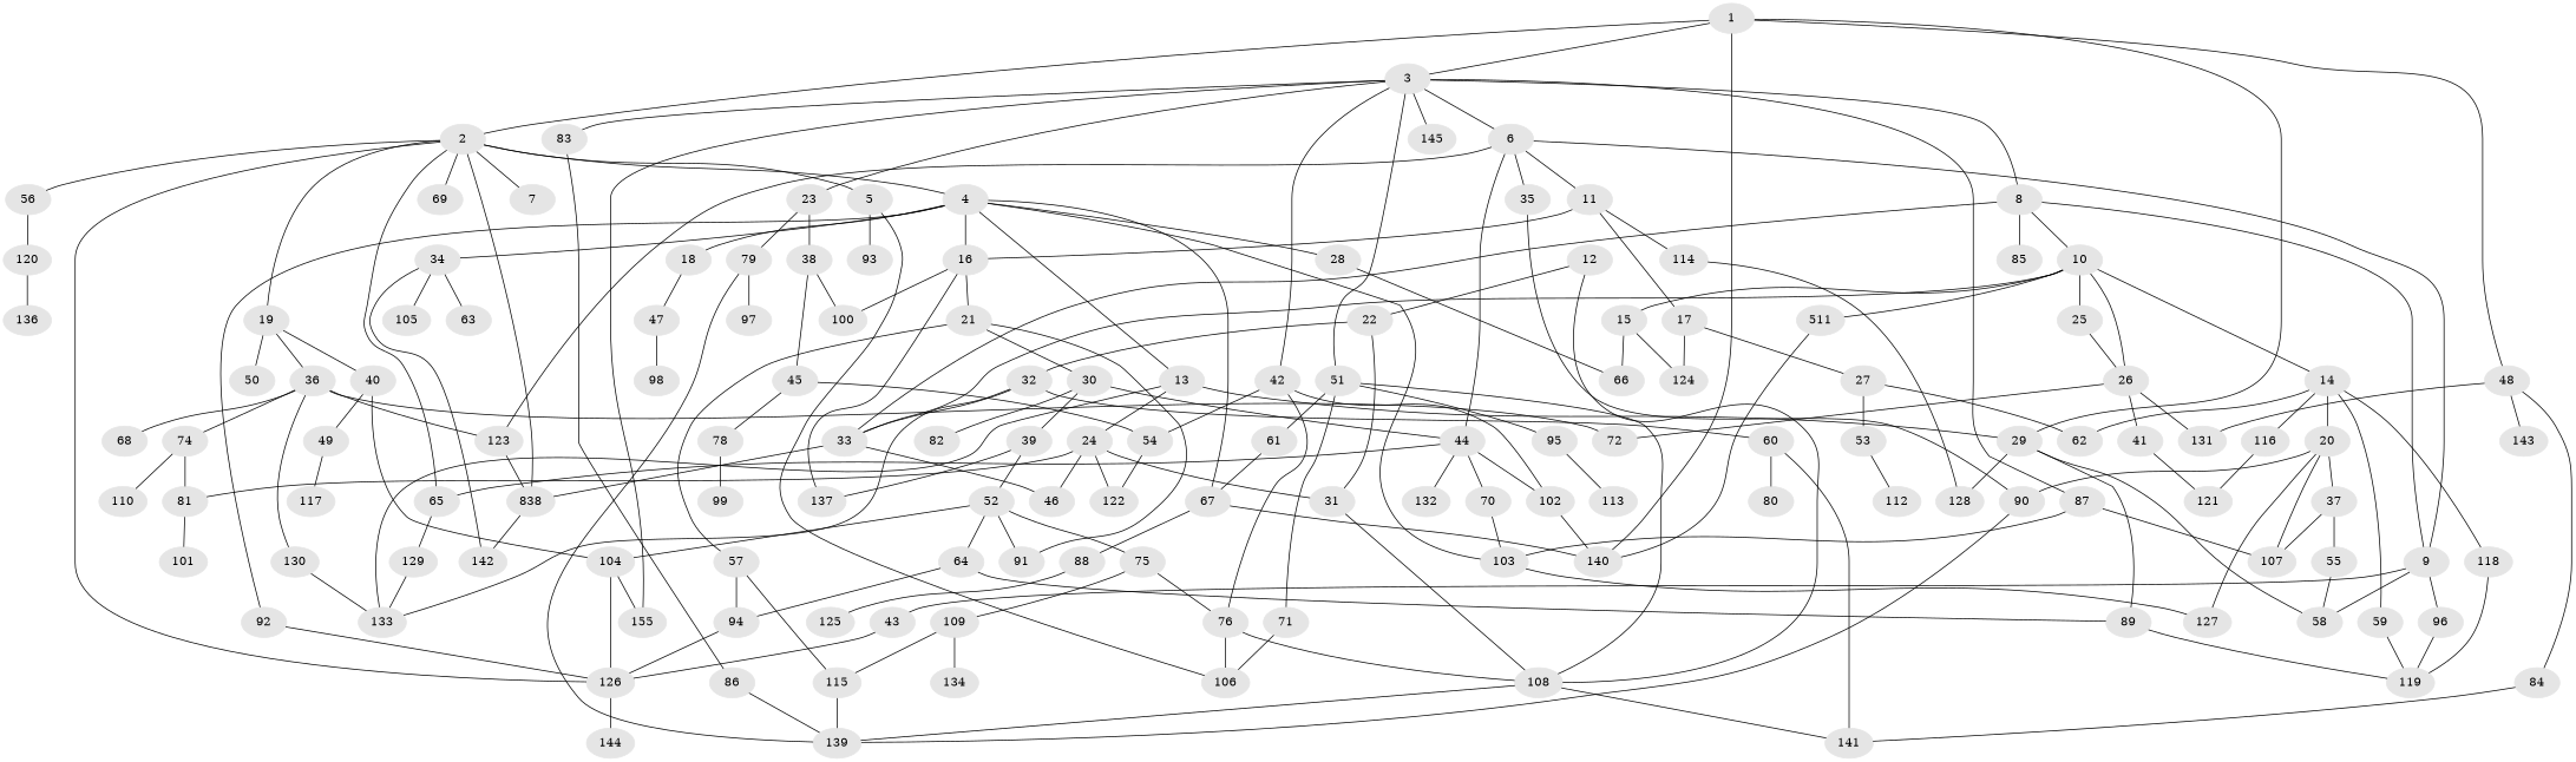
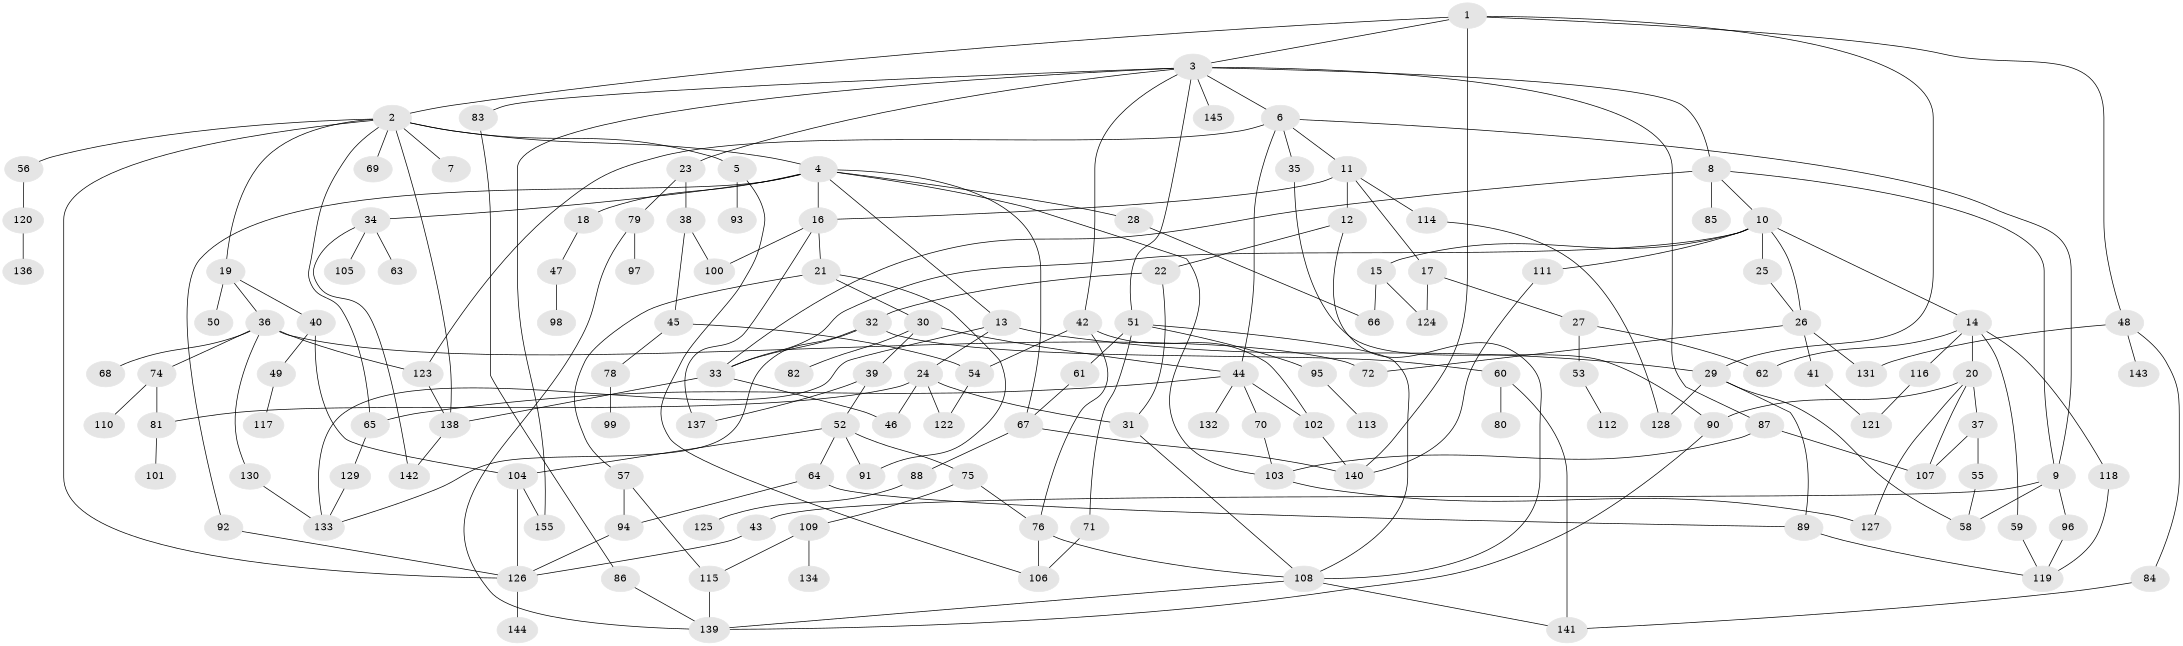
  graph {
    node [color=gray90 style=filled]
    1
    2
    3
    29
    48
    140
    4
    5
    7
    19
    56
    65
    69
    126
-   138 [label=838]
+   138
    6
    8
    23
    42
    51
    83
    87
    n23 [label=155]
    145
    58
    89
    128
    131
    84
    143
    13
    16
    18
    28
    34
    67
    92
    103
    93
    106
    36
    40
    50
    120
    129
    144
    142
    9
    11
    35
    44
    123
    10
    33
    85
    38
    79
    54
    76
    102
    108
    61
    71
    95
    86
    107
    24
    133
    21
    100
    137
    47
    66
    63
    105
    88
    127
    43
    96
    12
    17
    114
    90
    70
    132
    14
    15
    25
    26
-   111 [label=511]
+   111
    46
    119
    20
    59
    62
    116
    118
    124
    41
    72
    22
    27
    31
    32
    53
    141
    139
    81
    122
    37
    121
    30
    57
    91
    98
    68
    74
    130
    49
    104
    55
    39
    82
    94
    115
    60
    125
    45
    97
    101
    112
    52
    80
    110
    78
    64
    75
    117
    99
    113
    109
    136
    134
    1 -- 2
    1 -- 3
    1 -- 29
    1 -- 48
    1 -- 140
    2 -- 4
    2 -- 5
    2 -- 7
    2 -- 19
    2 -- 56
    2 -- 65
    2 -- 69
    2 -- 126
    2 -- 138
    3 -- 6
    3 -- 8
    3 -- 23
    3 -- 42
    3 -- 51
    3 -- 83
    3 -- 87
    3 -- n23
    3 -- 145
    29 -- 58
    29 -- 89
    29 -- 128
    48 -- 131
    48 -- 84
    48 -- 143
    4 -- 13
    4 -- 16
    4 -- 18
    4 -- 28
    4 -- 34
    4 -- 67
    4 -- 92
    4 -- 103
    5 -- 93
    5 -- 106
    19 -- 36
    19 -- 40
    19 -- 50
    56 -- 120
    65 -- 129
    126 -- 144
    138 -- 142
    6 -- 9
    6 -- 11
    6 -- 35
    6 -- 44
    6 -- 123
    8 -- 9
    8 -- 10
    8 -- 33
    8 -- 85
    23 -- 38
    23 -- 79
    42 -- 54
    42 -- 76
    42 -- 102
    51 -- 108
    51 -- 61
    51 -- 71
    51 -- 95
    83 -- 86
    87 -- 103
    87 -- 107
    89 -- 119
    84 -- 141
    13 -- 29
    13 -- 24
    13 -- 133
    16 -- 21
    16 -- 100
    16 -- 137
    18 -- 47
    28 -- 66
    34 -- 142
    34 -- 63
    34 -- 105
    67 -- 140
    67 -- 88
    92 -- 126
    103 -- 127
    36 -- 123
    36 -- 72
    36 -- 68
    36 -- 74
    36 -- 130
    40 -- 49
    40 -- 104
    120 -- 136
    129 -- 133
    9 -- 58
    9 -- 43
    9 -- 96
    11 -- 16
+   11 -- 12
    11 -- 17
    11 -- 114
    35 -- 90
    44 -- 65
    44 -- 102
    44 -- 70
    44 -- 132
    123 -- 138
    10 -- 33
    10 -- 14
    10 -- 15
    10 -- 25
    10 -- 26
    10 -- 111
    33 -- 138
    33 -- 46
    38 -- 100
    38 -- 45
    79 -- 139
    79 -- 97
    54 -- 122
    76 -- 106
    76 -- 108
    102 -- 140
    108 -- 141
    108 -- 139
    61 -- 67
    71 -- 106
    95 -- 113
    86 -- 139
    24 -- 46
    24 -- 31
    24 -- 81
    24 -- 122
    21 -- 30
    21 -- 57
    21 -- 91
    47 -- 98
    88 -- 125
    43 -- 126
    96 -- 119
    12 -- 108
    12 -- 22
    17 -- 124
    17 -- 27
    114 -- 128
    90 -- 139
    70 -- 103
    14 -- 20
    14 -- 59
    14 -- 62
    14 -- 116
    14 -- 118
    15 -- 66
    15 -- 124
    25 -- 26
    26 -- 131
    26 -- 41
    26 -- 72
    111 -- 140
    20 -- 107
    20 -- 127
    20 -- 90
    20 -- 37
    59 -- 119
    116 -- 121
    118 -- 119
    41 -- 121
    22 -- 31
    22 -- 32
    27 -- 62
    27 -- 53
    31 -- 108
    32 -- 33
    32 -- 133
    32 -- 60
    53 -- 112
    81 -- 101
    37 -- 107
    37 -- 55
    30 -- 44
    30 -- 39
    30 -- 82
    57 -- 94
    57 -- 115
    74 -- 81
    74 -- 110
    130 -- 133
    49 -- 117
    104 -- 126
    104 -- n23
    55 -- 58
    39 -- 137
    39 -- 52
    94 -- 126
    115 -- 139
    60 -- 141
    60 -- 80
    45 -- 54
    45 -- 78
    52 -- 91
    52 -- 104
    52 -- 64
    52 -- 75
    78 -- 99
    64 -- 89
    64 -- 94
    75 -- 76
    75 -- 109
    109 -- 115
    109 -- 134
  }
